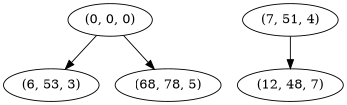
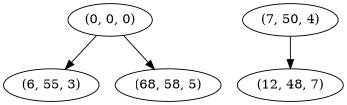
  digraph {
    "(0, 0, 0)"
-   "(6, 53, 3)"
-   "(68, 78, 5)"
-   "(7, 51, 4)"
+   "(6, 53, 3)" [label="(6, 55, 3)"]
+   "(68, 78, 5)" [label="(68, 58, 5)"]
+   "(7, 51, 4)" [label="(7, 50, 4)"]
    "(12, 48, 7)"
    "(0, 0, 0)" -> "(6, 53, 3)"
    "(0, 0, 0)" -> "(68, 78, 5)"
    "(7, 51, 4)" -> "(12, 48, 7)"
  }
